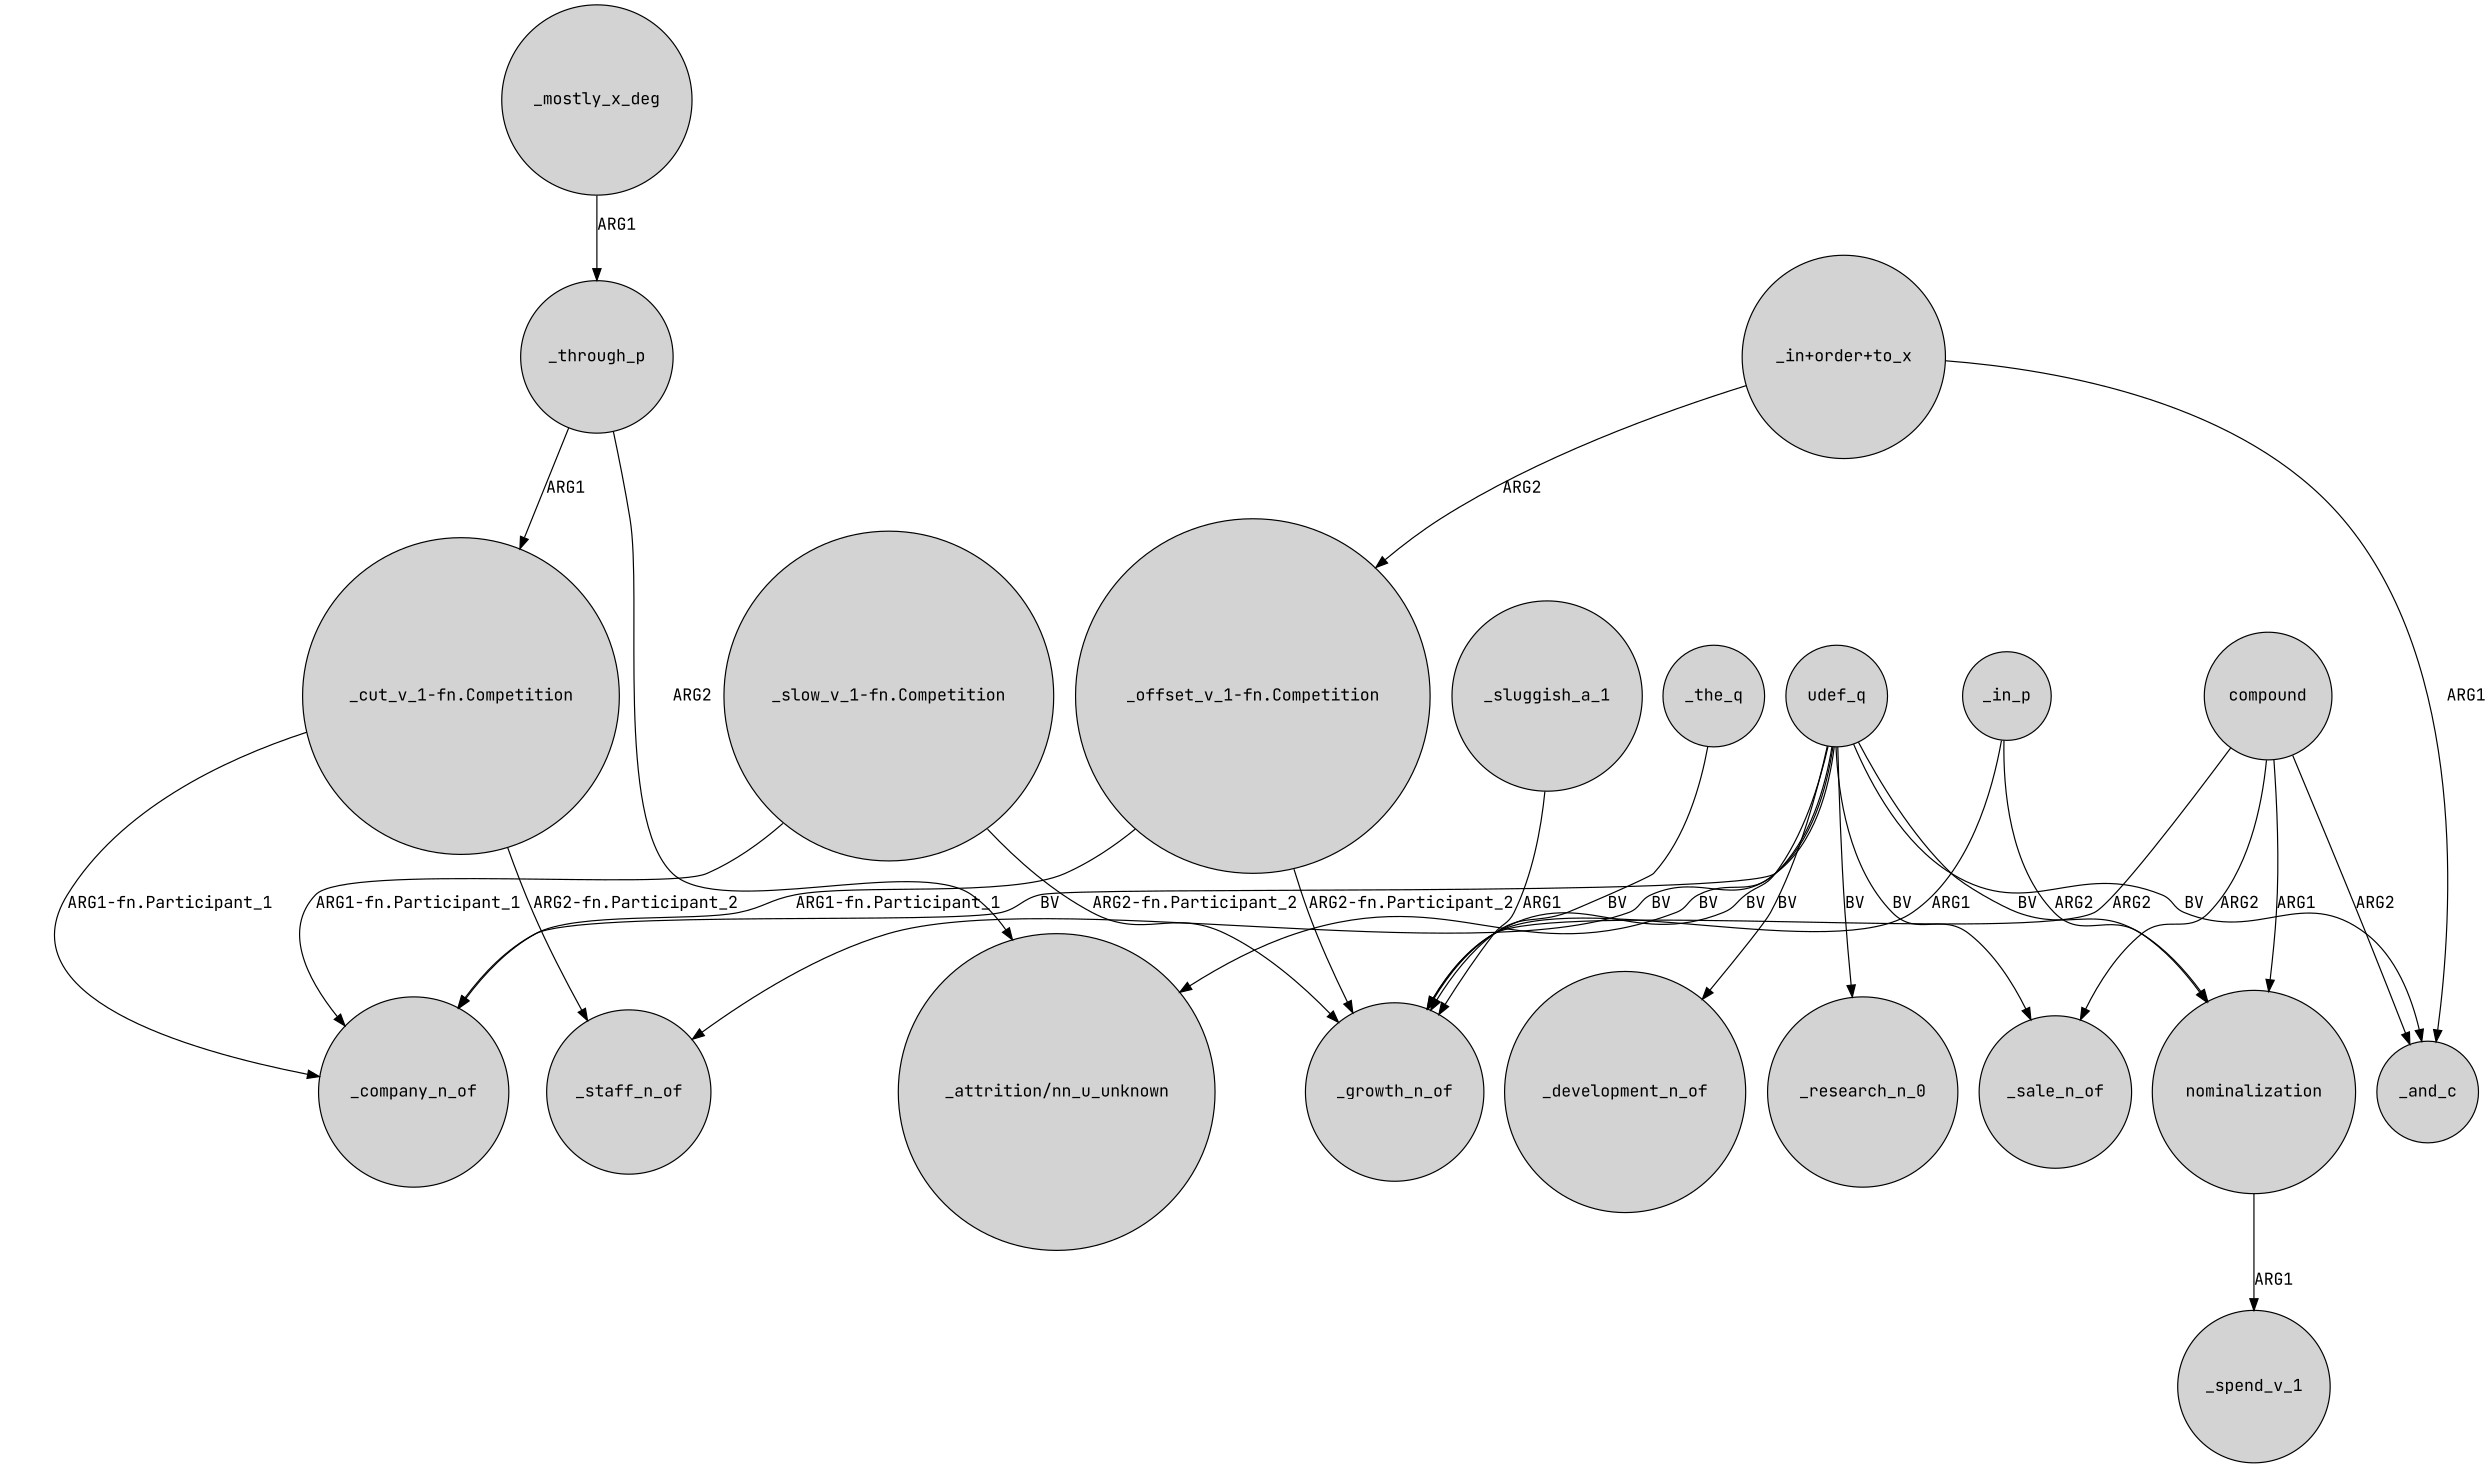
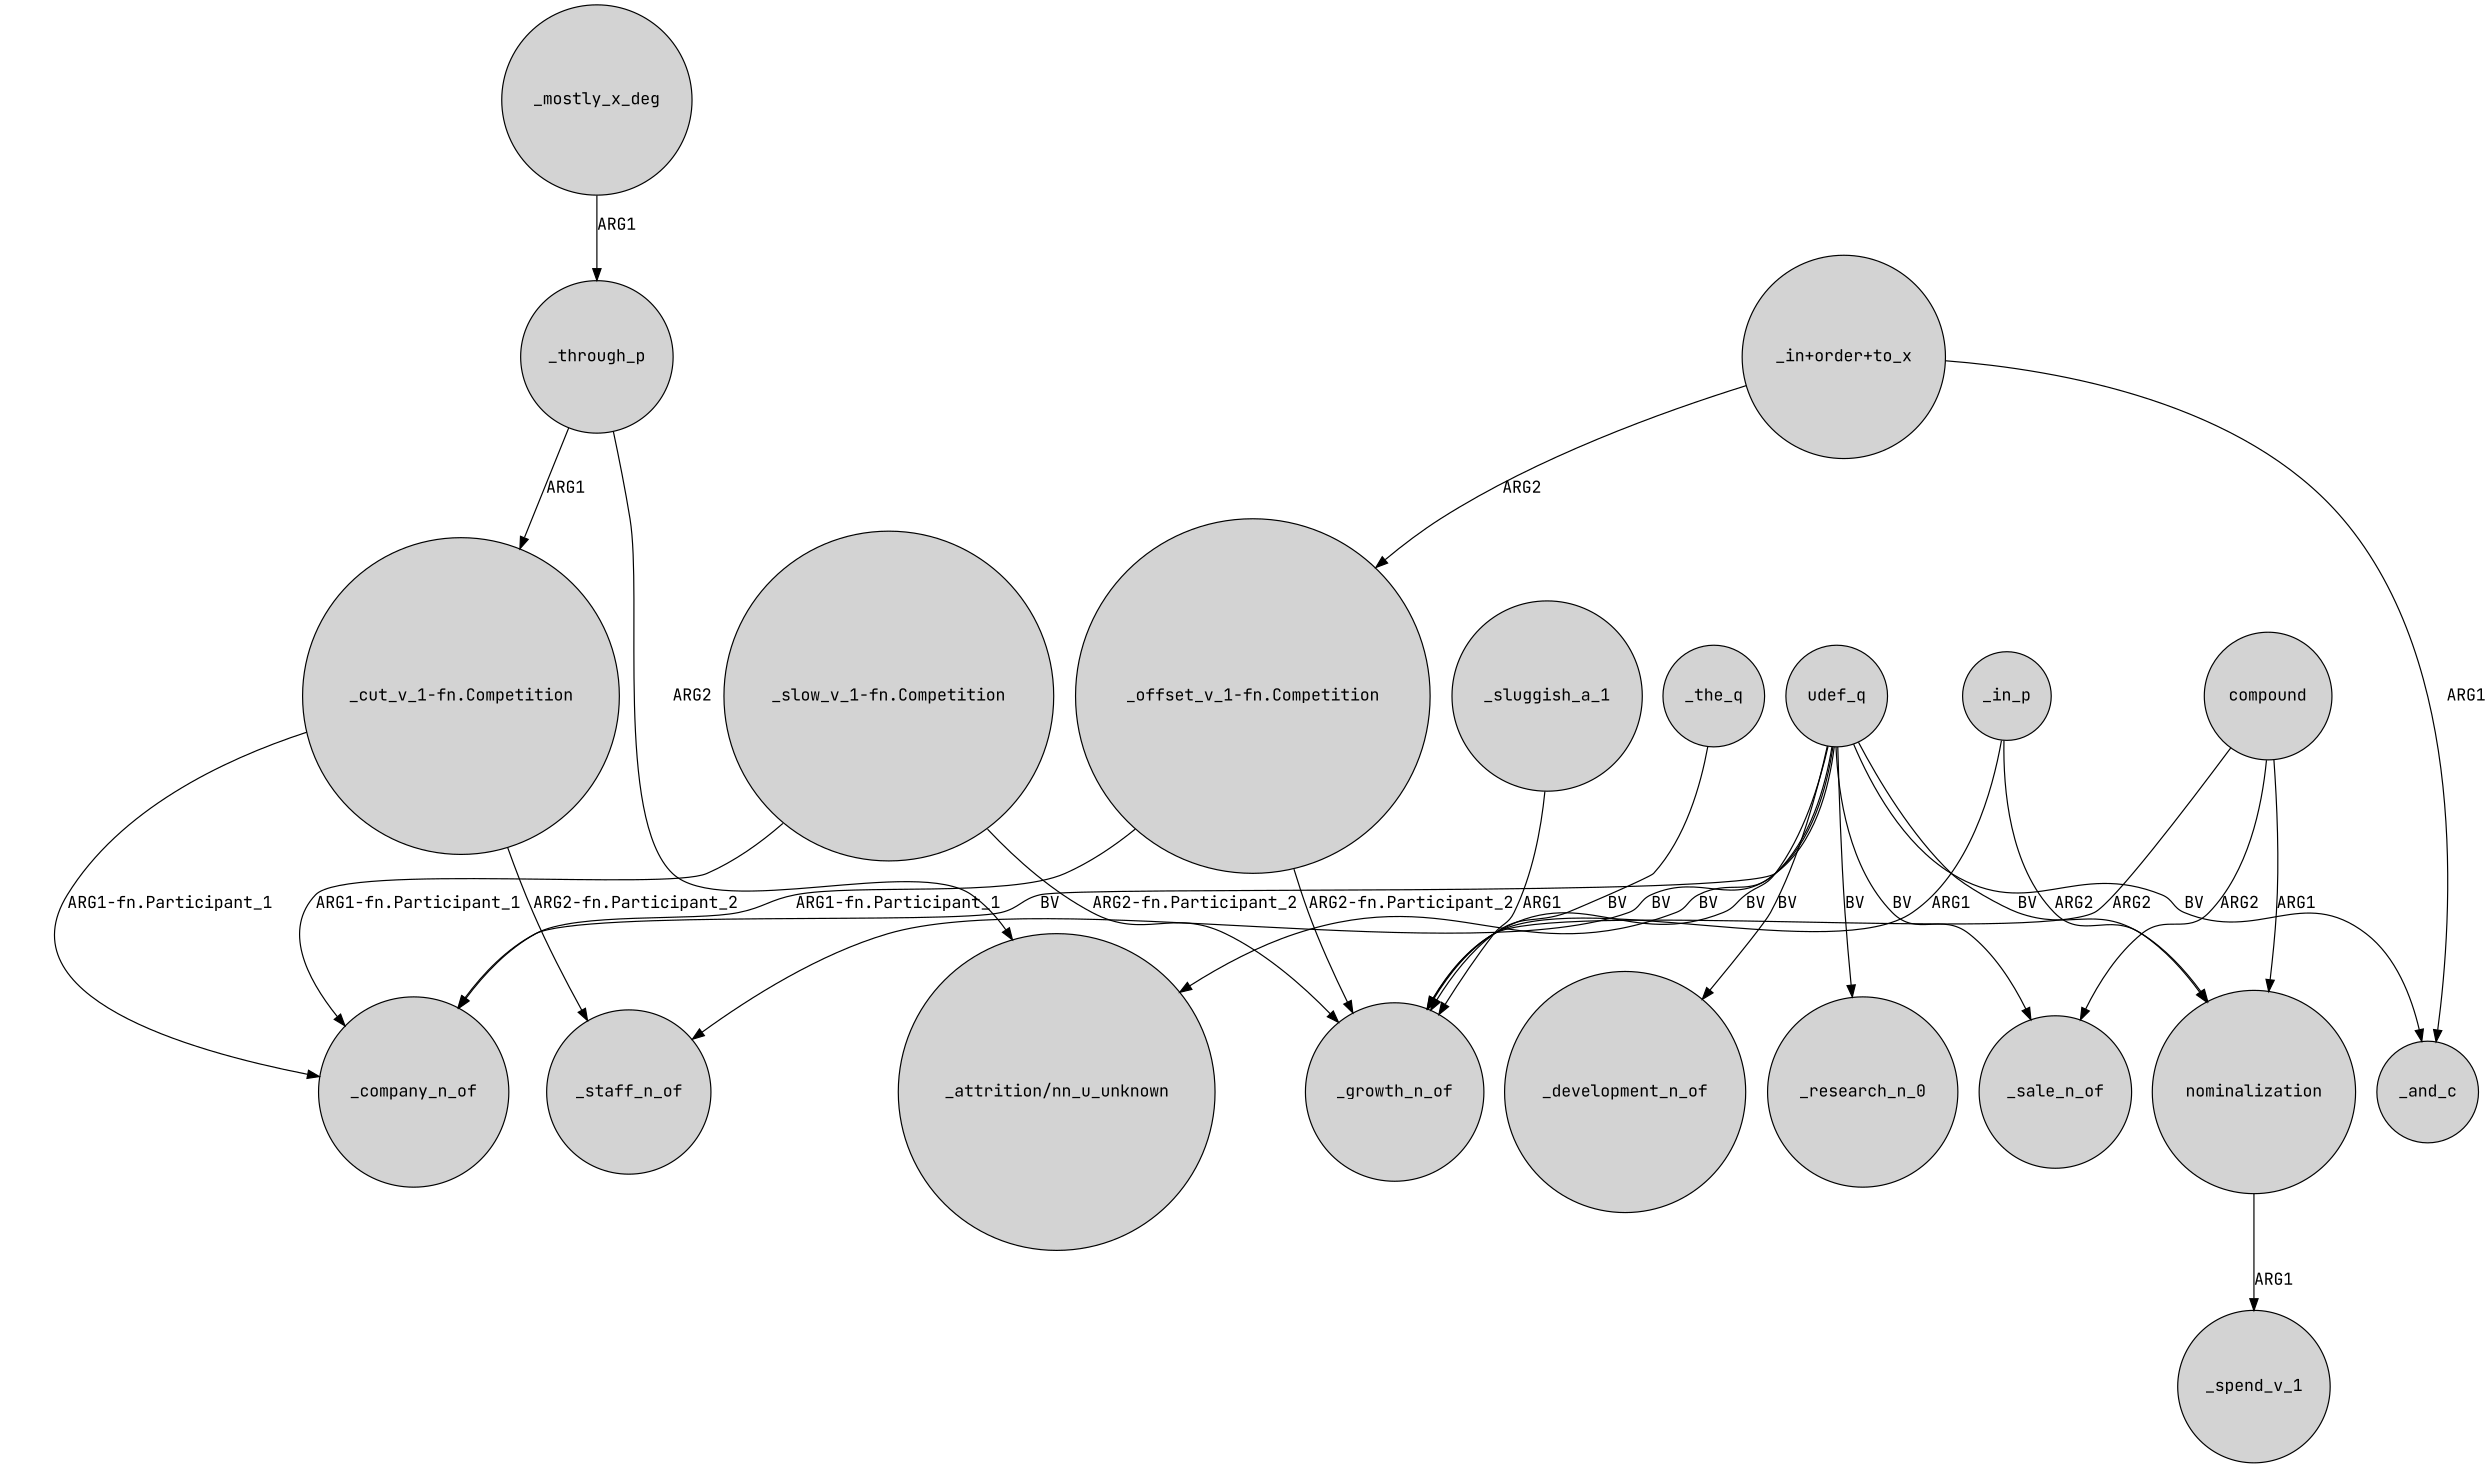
  digraph {
    fontname="JetBrains Mono"
    node [fontname="JetBrains Mono" shape=circle style=filled]
    edge [fontname="JetBrains Mono"]
    "_slow_v_1-fn.Competition"
    _company_n_of
    _growth_n_of
    _through_p
    "_attrition/nn_u_unknown"
    "_cut_v_1-fn.Competition"
    _staff_n_of
    udef_q
    nominalization
    _sale_n_of
    _and_c
    _development_n_of
    n13 [label=_research_n_0]
    _spend_v_1
    _in_p
    "_offset_v_1-fn.Competition"
    compound
    "_in+order+to_x"
    _sluggish_a_1
    _the_q
    _mostly_x_deg
    "_slow_v_1-fn.Competition" -> _company_n_of [label="ARG1-fn.Participant_1"]
    "_slow_v_1-fn.Competition" -> _growth_n_of [label="ARG2-fn.Participant_2"]
    _through_p -> "_attrition/nn_u_unknown" [label=ARG2]
    _through_p -> "_cut_v_1-fn.Competition" [label=ARG1]
    "_cut_v_1-fn.Competition" -> _company_n_of [label="ARG1-fn.Participant_1"]
    "_cut_v_1-fn.Competition" -> _staff_n_of [label="ARG2-fn.Participant_2"]
    udef_q -> _company_n_of [label=BV]
    udef_q -> _growth_n_of [label=BV]
    udef_q -> "_attrition/nn_u_unknown" [label=BV]
    udef_q -> _staff_n_of [label=BV]
    udef_q -> nominalization [label=BV]
    udef_q -> _sale_n_of [label=BV]
    udef_q -> _and_c [label=BV]
    udef_q -> _development_n_of [label=BV]
    udef_q -> n13 [label=BV]
    nominalization -> _spend_v_1 [label=ARG1]
    _in_p -> _growth_n_of [label=ARG1]
    _in_p -> nominalization [label=ARG2]
    "_offset_v_1-fn.Competition" -> _company_n_of [label="ARG1-fn.Participant_1"]
    "_offset_v_1-fn.Competition" -> _growth_n_of [label="ARG2-fn.Participant_2"]
    compound -> _growth_n_of [label=ARG2]
    compound -> nominalization [label=ARG1]
    compound -> _sale_n_of [label=ARG2]
-   compound -> _and_c [label=ARG2]
    "_in+order+to_x" -> _and_c [label=ARG1]
    "_in+order+to_x" -> "_offset_v_1-fn.Competition" [label=ARG2]
    _sluggish_a_1 -> _growth_n_of [label=ARG1]
    _the_q -> _growth_n_of [label=BV]
    _mostly_x_deg -> _through_p [label=ARG1]
  }
